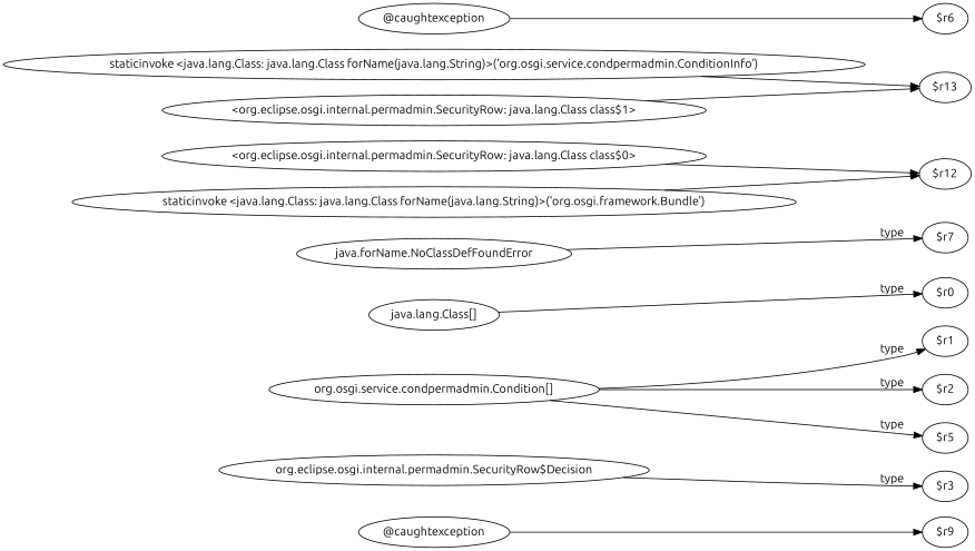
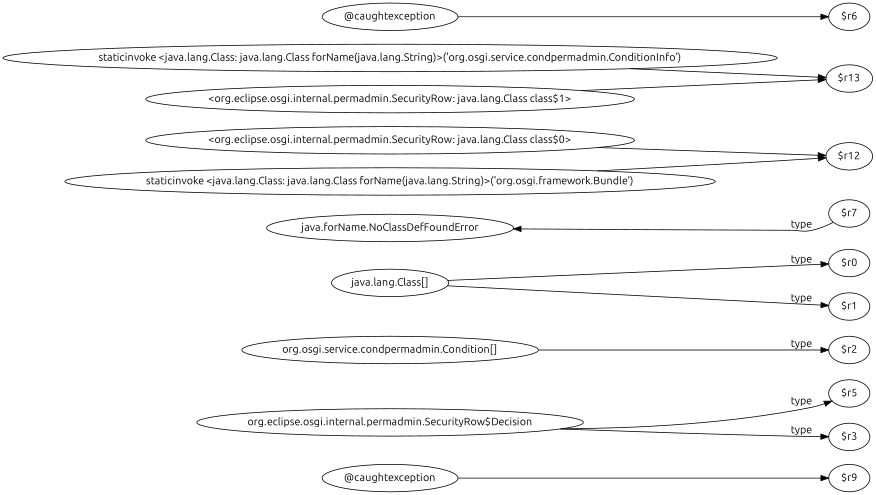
  digraph {
    fontname=Ubuntu
    rankdir=LR
    node [fontname=Ubuntu]
    edge [fontname=Ubuntu]
    n1 [label="@caughtexception"]
    n2 [label="$r9"]
    n3 [label="org.osgi.service.condpermadmin.Condition[]"]
    n4 [label="$r2"]
    n5 [label="$r1"]
    n6 [label="java.forName.NoClassDefFoundError"]
    n7 [label="$r7"]
    n8 [label="org.eclipse.osgi.internal.permadmin.SecurityRow$Decision"]
    n9 [label="$r5"]
    n10 [label="$r3"]
    n11 [label="<org.eclipse.osgi.internal.permadmin.SecurityRow: java.lang.Class class$0>"]
    n12 [label="$r12"]
    n13 [label="staticinvoke <java.lang.Class: java.lang.Class forName(java.lang.String)>('org.osgi.service.condpermadmin.ConditionInfo')"]
    n14 [label="$r13"]
    n15 [label="java.lang.Class[]"]
    n16 [label="$r0"]
    n17 [label="@caughtexception"]
    n18 [label="$r6"]
    n19 [label="<org.eclipse.osgi.internal.permadmin.SecurityRow: java.lang.Class class$1>"]
    n20 [label="staticinvoke <java.lang.Class: java.lang.Class forName(java.lang.String)>('org.osgi.framework.Bundle')"]
    n1 -> n2
    n3 -> n4 [label=type]
-   n3 -> n5 [label=type]
-   n6 -> n7 [label=type]
-   n3 -> n9 [label=type]
+   n15 -> n5 [label=type]
+   n7 -> n6 [label=type]
+   n8 -> n9 [label=type]
    n8 -> n10 [label=type]
    n11 -> n12
    n13 -> n14
    n15 -> n16 [label=type]
    n17 -> n18
    n19 -> n14
    n20 -> n12
  }
